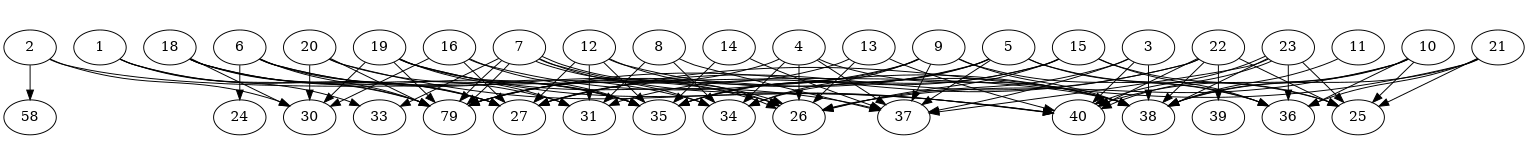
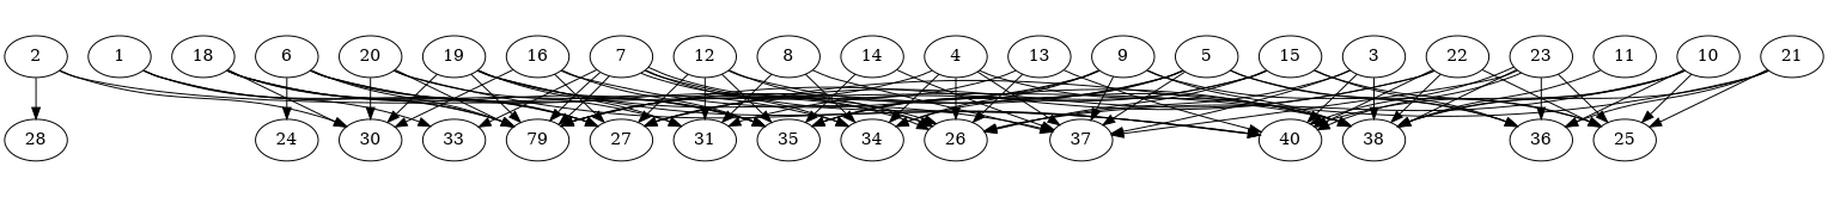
  digraph {
    node [alpha=0.06]
    1 [expect_size=13689856]
    27 [alpha=0.04 expect_size=19234816]
    n3 [expect_size=30306304 label=79]
    33 [alpha=0.07 expect_size=13681664]
    2 [alpha=0.11 expect_size=19042304]
-   28 [alpha=0.14 expect_size=25552896 label=58]
+   28 [alpha=0.14 expect_size=25552896]
    30 [alpha=0.15 expect_size=42191872]
    38 [alpha=0.17 expect_size=6996992]
    3 [alpha=0.03 expect_size=11114496]
    26 [alpha=0.17 expect_size=19781632]
    37 [alpha=0.14 expect_size=45810688]
    40 [alpha=0.17 expect_size=5580800]
    4 [alpha=0.07 expect_size=47403008]
    34 [alpha=0.03 expect_size=46965760]
    5 [alpha=0.12 expect_size=20400128]
    25 [alpha=0.12 expect_size=31191040]
    35 [alpha=0.13 expect_size=23211008]
    36 [alpha=0.07 expect_size=51946496]
    6 [alpha=0.08 expect_size=12252160]
    24 [alpha=0.10 expect_size=17294336]
    7 [alpha=0.03 expect_size=7437312]
    8 [expect_size=15098880]
    31 [alpha=0.10 expect_size=21131264]
    9 [alpha=0.09 expect_size=8356864]
    10 [alpha=0.17 expect_size=46257152]
    11 [alpha=0.19 expect_size=19801088]
    12 [alpha=0.15 expect_size=32970752]
    13 [alpha=0.03 expect_size=12507136]
    14 [expect_size=20407296]
    15 [alpha=0.15 expect_size=36281344]
    16 [alpha=0.20 expect_size=16713728]
    18 [alpha=0.02 expect_size=42566656]
    19 [alpha=0.05 expect_size=8760320]
    20 [alpha=0.11 expect_size=30814208]
    21 [alpha=0.01 expect_size=23373824]
    22 [alpha=0.16 expect_size=20811776]
-   39 [alpha=0.02 expect_size=39734272]
    23 [alpha=0.14 expect_size=10004480]
    1 -> 27
    1 -> n3
    1 -> 33
    2 -> 28
    2 -> 30
    2 -> 38
    3 -> 38
    3 -> 26
    3 -> 37
    3 -> 40
    4 -> n3
    4 -> 38
    4 -> 26
    4 -> 37
    4 -> 34
    5 -> n3
    5 -> 37
    5 -> 34
    5 -> 25
    5 -> 35
    5 -> 36
    6 -> 27
    6 -> n3
    6 -> 26
    6 -> 34
    6 -> 24
    7 -> n3
    7 -> n3
    7 -> 33
    7 -> 26
    7 -> 26
    7 -> 40
    7 -> 34
    8 -> 37
    8 -> 34
    8 -> 31
    9 -> n3
    9 -> 38
    9 -> 37
    9 -> 34
    9 -> 35
    9 -> 36
    10 -> 38
    10 -> 26
    10 -> 40
    10 -> 25
    10 -> 36
    11 -> 38
    12 -> 27
    12 -> 38
    12 -> 26
    12 -> 35
    12 -> 31
    13 -> 27
    13 -> 26
    13 -> 40
    14 -> 37
    14 -> 35
    15 -> 26
    15 -> 25
    15 -> 35
    15 -> 36
    15 -> 31
    16 -> 27
    16 -> 30
    16 -> 38
    16 -> 35
    18 -> 27
    18 -> n3
    18 -> 30
    18 -> 35
    18 -> 31
    19 -> n3
    19 -> 30
    19 -> 37
    19 -> 40
    19 -> 35
    19 -> 31
    20 -> n3
    20 -> 30
    20 -> 40
    20 -> 35
    21 -> 27
    21 -> 38
    21 -> 25
    21 -> 36
    22 -> 27
    22 -> n3
    22 -> 38
    22 -> 40
    22 -> 25
-   22 -> 39
    23 -> 38
    23 -> 37
    23 -> 40
    23 -> 40
    23 -> 25
    23 -> 36
  }
